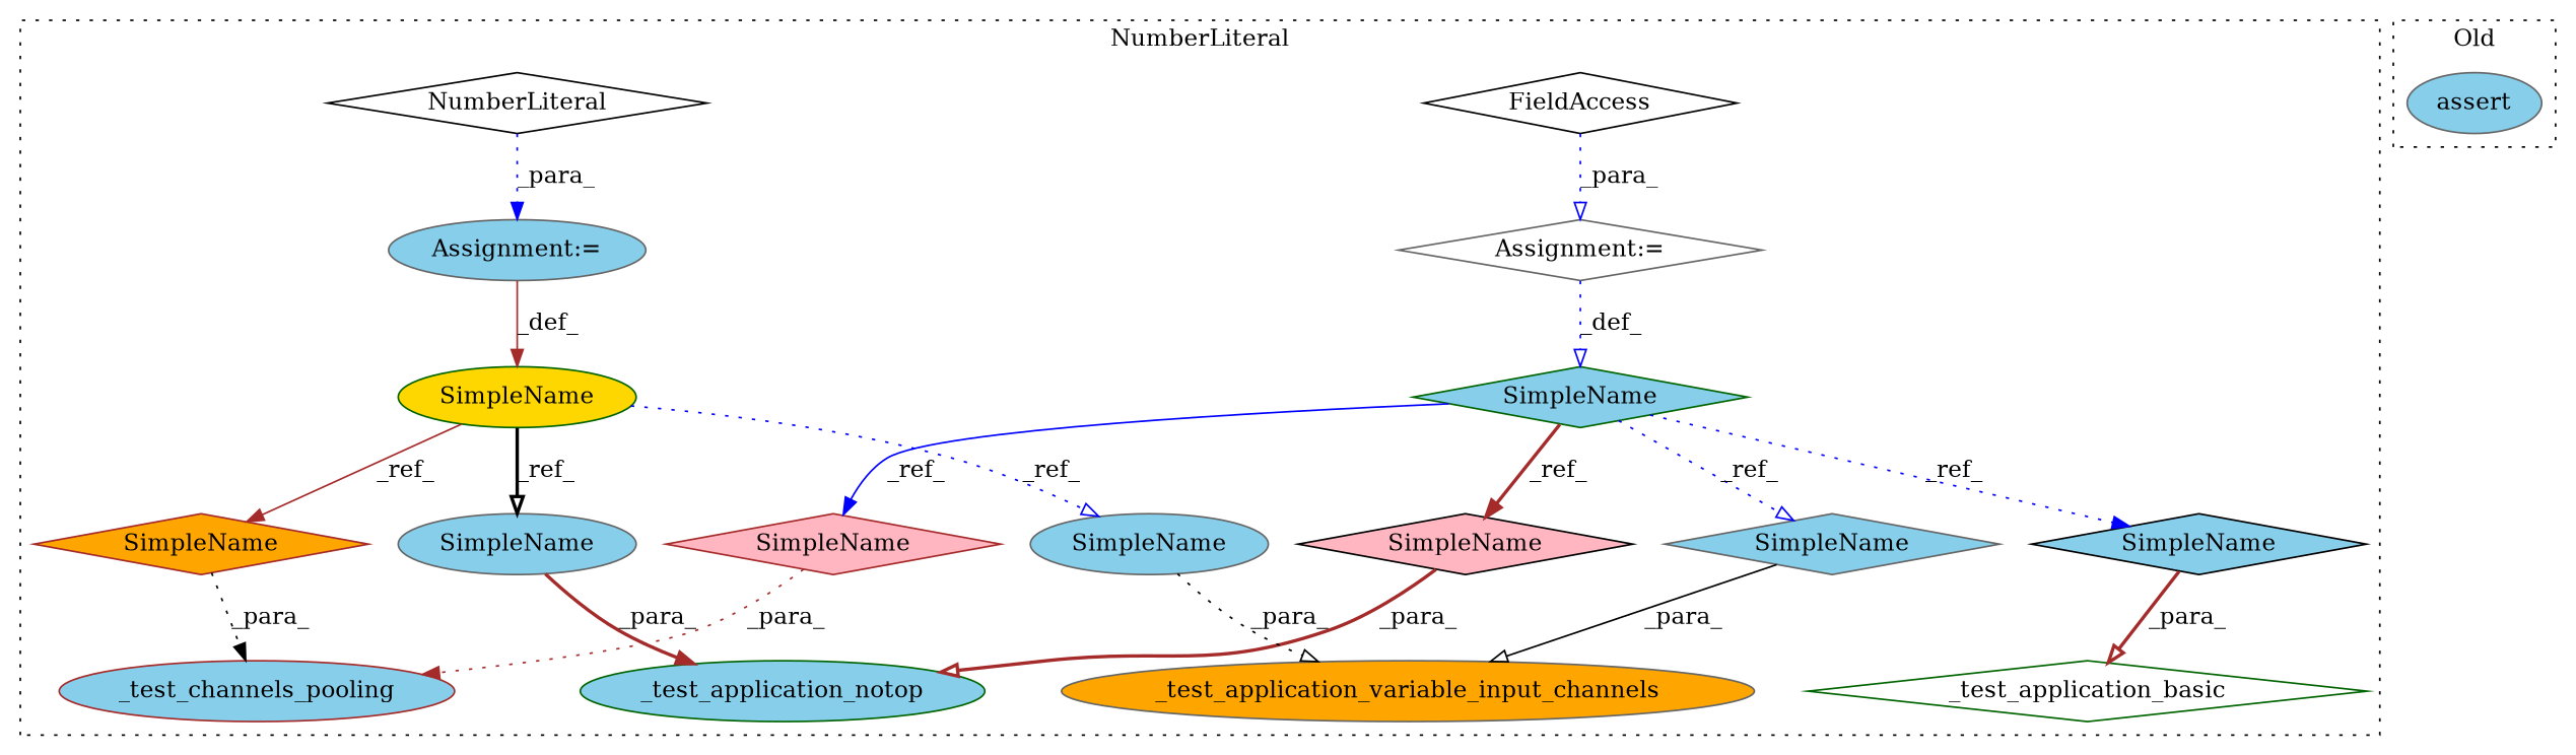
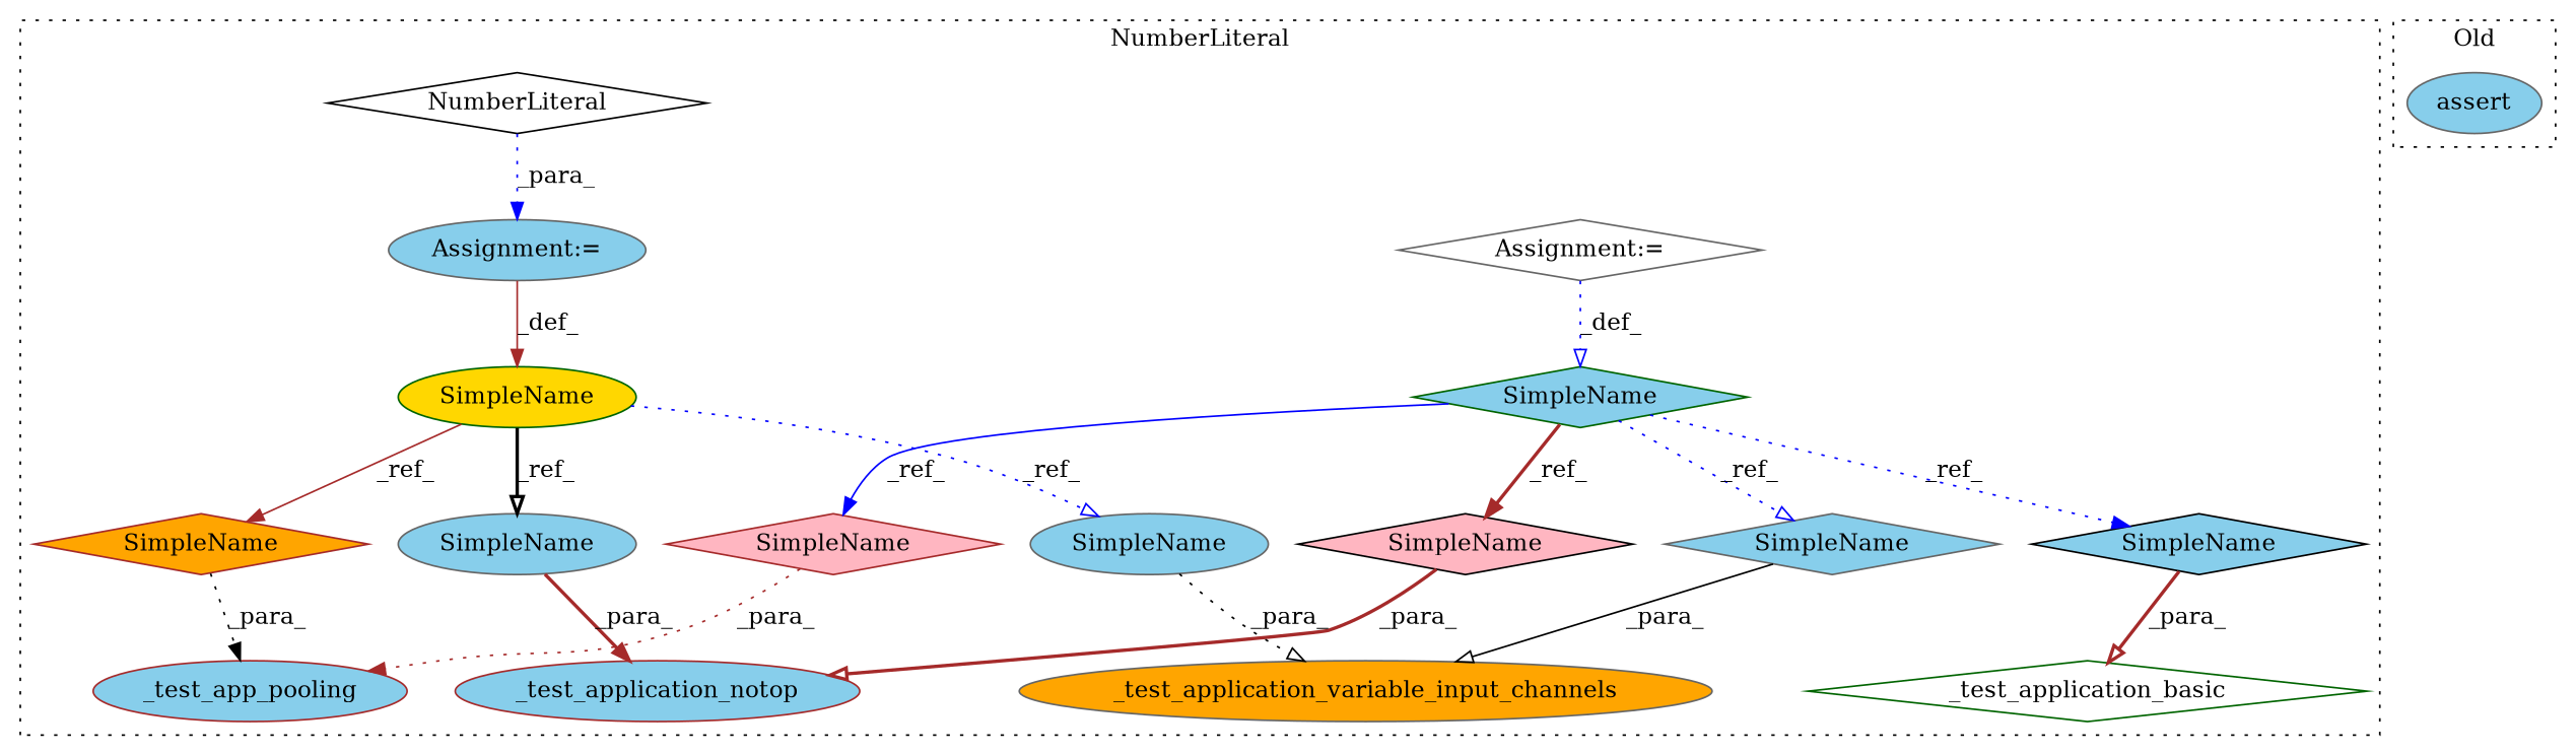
  digraph {
    node [a=42 color=gray40 fillcolor=skyblue l=3 shape=diamond style=filled]
    edge [arrowhead=normal color=blue style=dotted]
-   n1 [a=32 color=darkgreen l="24,1" label=_test_application_notop s="4492,4528" shape=ellipse]
+   n1 [a=32 color=brown l="24,1" label=_test_application_notop s="4492,4528" shape=ellipse]
    n2 [color=darkgreen label=SimpleName s=4405]
-   n3 [a=32 color=brown l="18,1" label=_test_channels_pooling s="4535,4565" shape=ellipse]
+   n3 [a=32 color=brown l="18,1" label=_test_app_pooling s="4535,4565" shape=ellipse]
    n4 [a=32 color=darkgreen fillcolor=white l="24,1" label=_test_application_basic s="4458,4485"]
    n5 [color=darkgreen fillcolor=gold l=8 label=SimpleName s=4439 shape=ellipse]
    n6 [a=7 fillcolor=white l=1 label="Assignment:=" s=4408]
-   n7 [a=22 color=black fillcolor=white l=24 label=FieldAccess s=4409]
    n8 [a=7 l=1 label="Assignment:=" s=4447 shape=ellipse]
    n9 [a=34 color=black fillcolor=white l=4 label=NumberLiteral s=4448]
    n10 [a=32 fillcolor=orange l="42,1" label=_test_application_variable_input_channels s="4619,4673" shape=ellipse]
    n11 [color=brown fillcolor=lightpink label=SimpleName s=4553]
    n12 [label=SimpleName s=4661]
    n13 [color=black label=SimpleName s=4482]
    n14 [color=black fillcolor=lightpink label=SimpleName s=4516]
    n15 [l=8 label=SimpleName s=4520 shape=ellipse]
    n16 [color=brown fillcolor=orange l=8 label=SimpleName s=4557]
    n17 [l=8 label=SimpleName s=4665 shape=ellipse]
    n18 [a=6 l=7 label=assert s=7897 shape=ellipse]
    subgraph cluster_1 {
      label=NumberLiteral
      style=dotted
      n1
      n2
      n3
      n4
      n5
      n6
-     n7
      n8
      n9
      n10
      n11
      n12
      n13
      n14
      n15
      n16
      n17
    }
    subgraph cluster_2 {
      label=Old
      style=dotted
      n18
    }
    n2 -> n11 [label=_ref_ style=solid]
    n2 -> n12 [arrowhead=onormal label=_ref_]
    n2 -> n13 [label=_ref_]
    n2 -> n14 [color=brown label=_ref_ style=bold]
    n5 -> n15 [arrowhead=onormal color=black label=_ref_ style=bold]
    n5 -> n16 [color=brown label=_ref_ style=solid]
    n5 -> n17 [arrowhead=onormal label=_ref_]
    n6 -> n2 [arrowhead=onormal label=_def_]
-   n7 -> n6 [arrowhead=onormal label=_para_]
    n8 -> n5 [color=brown label=_def_ style=solid]
    n9 -> n8 [label=_para_]
    n11 -> n3 [color=brown label=_para_]
    n12 -> n10 [arrowhead=onormal color=black label=_para_ style=solid]
    n13 -> n4 [arrowhead=onormal color=brown label=_para_ style=bold]
    n14 -> n1 [arrowhead=onormal color=brown label=_para_ style=bold]
    n15 -> n1 [color=brown label=_para_ style=bold]
    n16 -> n3 [color=black label=_para_]
    n17 -> n10 [arrowhead=onormal color=black label=_para_]
  }
